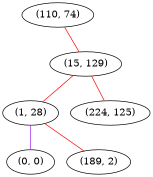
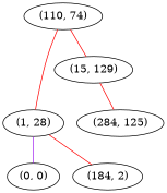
  graph {
    edge [color=red weight=1]
    n1 [label="(1, 28)"]
    "(110, 74)"
    n3 [label="(15, 129)"]
    "(0, 0)"
-   "(184, 2)" [label="(189, 2)"]
-   "(224, 125)"
+   "(184, 2)"
+   "(224, 125)" [label="(284, 125)"]
    n1 -- "(0, 0)" [color=purple weight=4]
    n1 -- "(184, 2)"
-   n3 -- n1
+   "(110, 74)" -- n1
    "(110, 74)" -- n3
    n3 -- "(224, 125)"
  }
